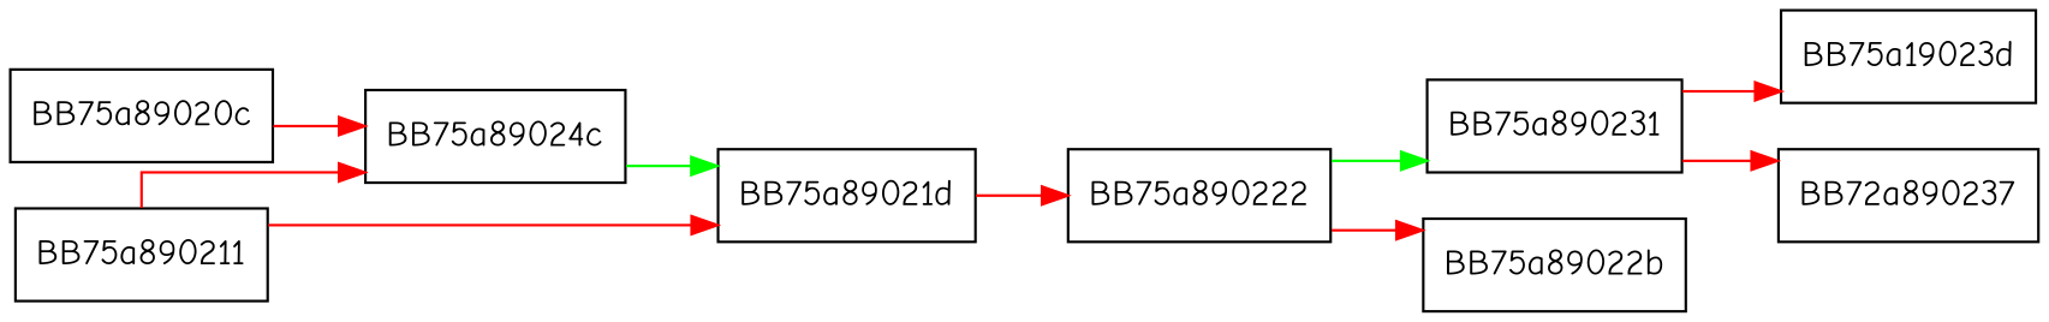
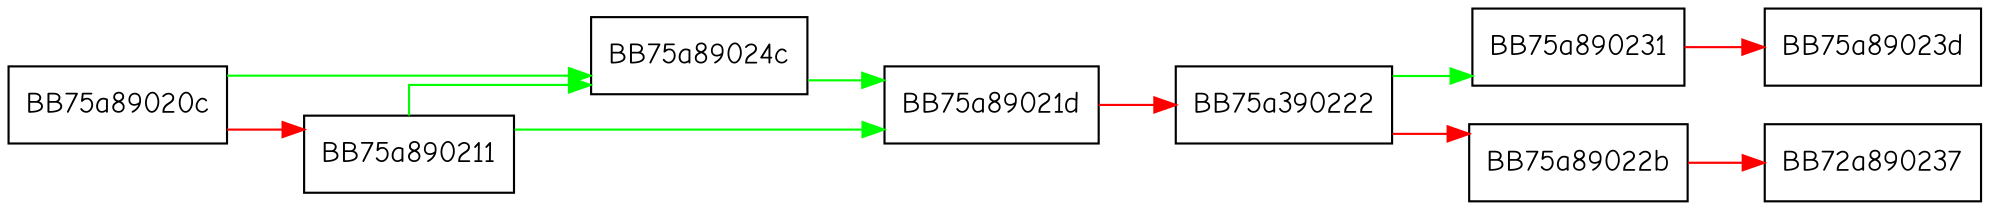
  digraph {
    fontname="Comic Neue"
    rankdir=LR
    splines=ortho
    node [fontname="Comic Neue" shape=box]
    edge [color=red fontname="Comic Neue"]
    BB75a89020c
    BB75a89024c
    BB75a890211
    BB75a89021d
-   BB75a890222
+   BB75a890222 [label=BB75a390222]
    BB75a890231
    BB75a89022b
-   BB75a89023d [label=BB75a19023d]
+   BB75a89023d
    n9 [label=BB72a890237]
-   BB75a89020c -> BB75a89024c
+   BB75a89020c -> BB75a89024c [color=green]
+   BB75a89020c -> BB75a890211
    BB75a89024c -> BB75a89021d [color=green]
-   BB75a890211 -> BB75a89024c
-   BB75a890211 -> BB75a89021d
+   BB75a890211 -> BB75a89024c [color=green]
+   BB75a890211 -> BB75a89021d [color=green]
    BB75a89021d -> BB75a890222
    BB75a890222 -> BB75a890231 [color=green]
    BB75a890222 -> BB75a89022b
    BB75a890231 -> BB75a89023d
-   BB75a890231 -> n9
+   BB75a89022b -> n9
  }
